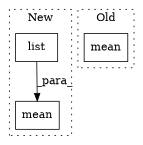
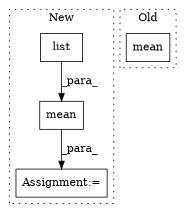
  digraph {
    node [a=32 l="5,1" shape=box]
    n1 [label=list s="6901,6919"]
+   n2 [a=7 l=1 label="Assignment:=" s=6889]
    n3 [label=mean s="6896,6920"]
    n4 [label=mean s="6647,6844"]
    subgraph cluster_1 {
      label=New
      style=dotted
      n1
+     n2
      n3
    }
    subgraph cluster_2 {
      label=Old
      style=dotted
      n4
    }
    n1 -> n3 [label=_para_]
+   n3 -> n2 [label=_para_]
  }
